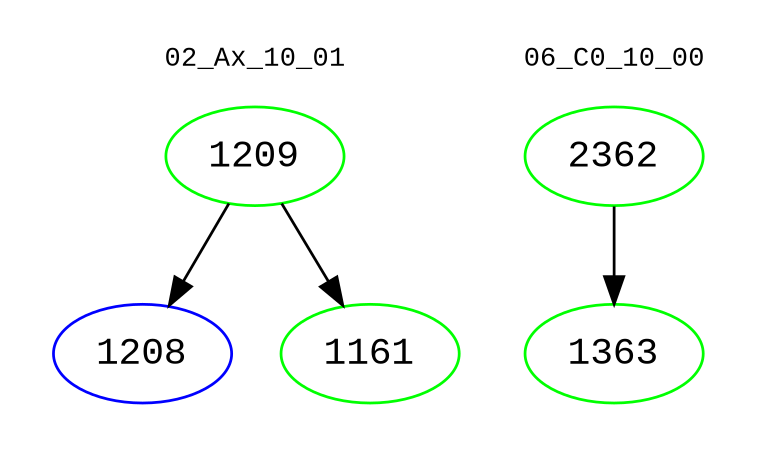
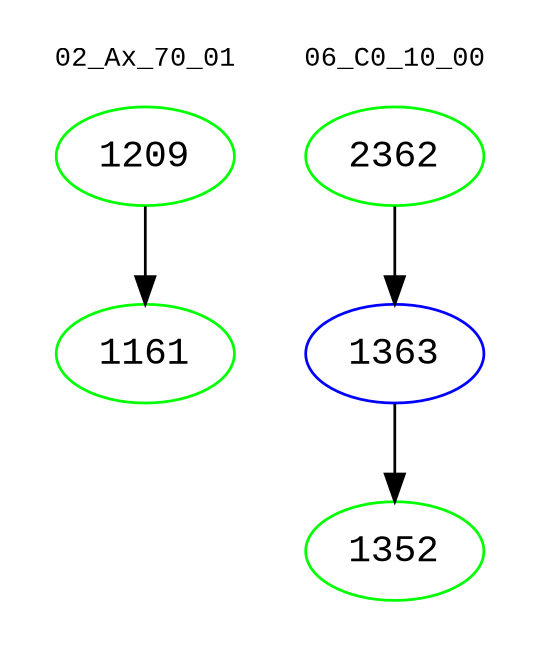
  digraph {
    fontname="Liberation Mono"
    node [color=green fontname="Liberation Mono"]
    edge [color=black fontname="Liberation Mono"]
    n1 [label=1209]
-   n2 [color=blue label=1208]
    n3 [label=1161]
    n4 [label=2362]
-   n5 [label=1363]
+   n5 [color=blue label=1363]
+   n6 [label=1352]
    subgraph cluster_1 {
      color=white
      fontsize=10
-     label="02_Ax_10_01"
+     label="02_Ax_70_01"
      n1
-     n2
      n3
    }
    subgraph cluster_2 {
      color=white
      fontsize=10
      label="06_C0_10_00"
      n4
      n5
+     n6
    }
-   n1 -> n2
    n1 -> n3
    n4 -> n5
+   n5 -> n6
  }
